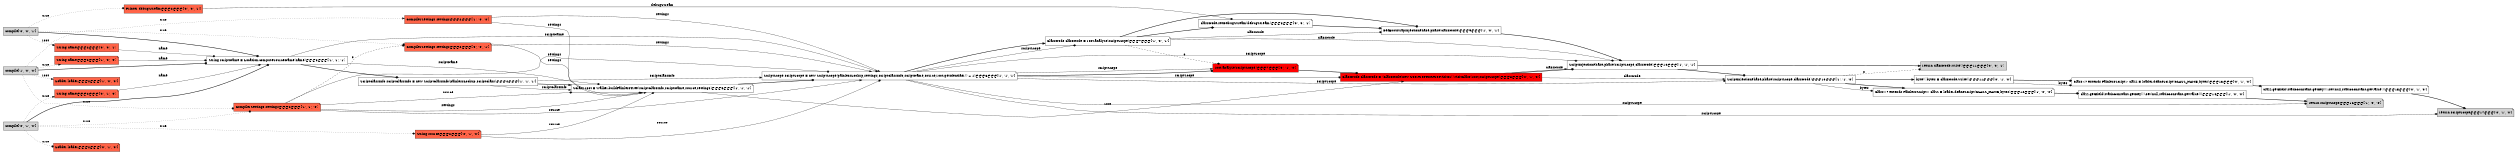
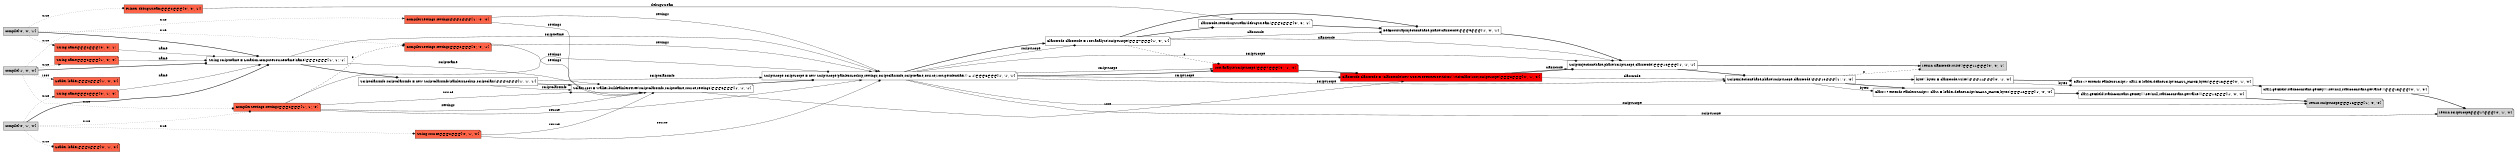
  digraph {
    rankdir=LR
    node [fillcolor=white shape=box style=filled]
    edge [arrowhead=diamond style=solid]
    n1 [fillcolor=tomato label="Printer debugStream@@@2@@@['0', '0', '1']"]
    n2 [label="classNode.setDebugStream(debugStream)@@@8@@@['0', '0', '1']" shape=note]
    n3 [label="DefBootstrapInjectionPhase.phase(classNode)@@@9@@@['1', '0', '1']"]
    n4 [label="ScriptInjectionPhase.phase(scriptScope,classNode)@@@10@@@['1', '1', '1']"]
    n5 [label="ScriptInjectionPhase.phase(scriptScope,classNode)@@@10@@@['1', '1', '0']"]
    n6 [fillcolor=lightgray label="return classNode.write()@@@11@@@['0', '0', '1']"]
    n7 [label="Class<? extends PainlessScript> clazz = loader.defineScript(CLASS_NAME,bytes)@@@12@@@['1', '0', '0']" shape=note]
    n8 [label="byte(( bytes = classNode.write()@@@11@@@['0', '1', '0']"]
    n9 [label="clazz.getField(staticConstant.getKey()).set(null,staticConstant.getValue())@@@14@@@['1', '0', '0']"]
    n10 [fillcolor=lightgray label="return scriptScope@@@16@@@['1', '0', '0']" shape=note]
    n11 [label="clazz.getField(staticConstant.getKey()).set(null,staticConstant.getValue())@@@15@@@['0', '1', '0']" shape=note]
    n12 [fillcolor=lightgray label="return scriptScope@@@17@@@['0', '1', '0']" shape=note]
    n13 [label="ScriptScope scriptScope = new ScriptScope(painlessLookup,settings,scriptClassInfo,scriptName,source,root.getIdentifier() + 1)@@@6@@@['1', '1', '1']" shape=note]
    n14 [fillcolor=red label="root.analyze(scriptScope)@@@7@@@['0', '1', '0']" shape=note]
    n15 [label="ClassNode classNode = root.analyze(scriptScope)@@@7@@@['1', '0', '1']" shape=note]
    n16 [fillcolor=red label="ClassNode classNode = (ClassNode)new UserTreeToIRTreeVisitor().visitClass(root,scriptScope)@@@8@@@['0', '1', '0']"]
    n17 [fillcolor=tomato label="String source@@@2@@@['0', '1', '0']" shape=note]
    n18 [label="SClass root = Walker.buildPainlessTree(scriptClassInfo,scriptName,source,settings)@@@5@@@['1', '1', '1']" shape=note]
    n19 [fillcolor=lightgray label="compile['1', '0', '0']" shape=note]
    n20 [label="String scriptName = Location.computeSourceName(name)@@@3@@@['1', '1', '1']"]
    n21 [fillcolor=tomato label="Loader loader@@@2@@@['1', '0', '0']"]
    n22 [fillcolor=tomato label="String name@@@2@@@['1', '0', '0']" shape=note]
    n23 [fillcolor=tomato label="CompilerSettings settings@@@2@@@['1', '0', '0']"]
    n24 [fillcolor=tomato label="CompilerSettings settings@@@2@@@['1', '1', '0']" shape=note]
    n25 [label="ScriptClassInfo scriptClassInfo = new ScriptClassInfo(painlessLookup,scriptClass)@@@4@@@['1', '1', '1']"]
    n26 [fillcolor=tomato label="CompilerSettings settings@@@2@@@['0', '0', '1']" shape=note]
    n27 [fillcolor=tomato label="String name@@@2@@@['0', '0', '1']"]
    n28 [fillcolor=tomato label="Loader loader@@@2@@@['0', '1', '0']" shape=note]
    n29 [label="Class<? extends PainlessScript> clazz = loader.defineScript(CLASS_NAME,bytes)@@@13@@@['0', '1', '0']"]
    n30 [fillcolor=lightgray label="compile['0', '1', '0']"]
    n31 [fillcolor=tomato label="String name@@@2@@@['0', '1', '0']" shape=note]
    n32 [fillcolor=lightgray label="compile['0', '0', '1']"]
    n1 -> n2 [arrowhead=dot label=debugStream]
    n2 -> n3 [style=bold]
    n3 -> n4 [arrowhead=normal style=bold]
    n4 -> n5 [arrowhead=dot style=bold]
    n4 -> n6 [arrowhead=normal style=bold]
    n5 -> n6 [arrowhead=dot label=0 style=dashed]
    n5 -> n7 [arrowhead=normal style=bold]
    n5 -> n7 [label=bytes]
    n5 -> n8 [arrowhead=normal style=bold]
    n7 -> n9 [style=bold]
    n8 -> n29 [style=bold]
    n8 -> n29 [label=bytes]
    n9 -> n10 [arrowhead=normal style=bold]
    n11 -> n12 [style=bold]
    n13 -> n4 [label=scriptScope]
    n13 -> n5 [arrowhead=dot label=scriptScope]
    n13 -> n10 [label=scriptScope]
    n13 -> n12 [label=scriptScope]
    n13 -> n14 [arrowhead=normal label=scriptScope]
    n13 -> n14 [arrowhead=dot style=bold]
    n13 -> n15 [label=scriptScope]
    n13 -> n15 [arrowhead=normal style=bold]
    n13 -> n16 [arrowhead=dot label=scriptScope]
    n14 -> n16 [arrowhead=dot style=bold]
    n15 -> n2 [style=bold]
    n15 -> n3 [arrowhead=dot style=bold]
    n15 -> n3 [arrowhead=dot label=classNode]
    n15 -> n4 [label=classNode]
    n15 -> n14 [label=0 style=dashed]
    n16 -> n4 [arrowhead=dot style=bold]
    n16 -> n4 [arrowhead=normal label=classNode]
    n16 -> n5 [arrowhead=normal label=classNode]
    n17 -> n13 [label=source]
    n17 -> n18 [label=source]
    n18 -> n13 [arrowhead=dot style=bold]
    n18 -> n16 [arrowhead=normal label=root]
    n19 -> n20 [arrowhead=dot style=bold]
    n19 -> n21 [arrowhead=normal label=root style=dotted]
    n19 -> n22 [arrowhead=normal label=true style=dotted]
    n19 -> n23 [arrowhead=normal label=true style=dotted]
    n19 -> n24 [arrowhead=dot label=true style=dotted]
    n20 -> n13 [label=scriptName]
    n20 -> n18 [arrowhead=dot label=scriptName]
    n20 -> n25 [style=bold]
    n22 -> n20 [label=name]
    n23 -> n13 [arrowhead=normal label=settings]
    n23 -> n18 [arrowhead=normal label=settings]
    n24 -> n13 [arrowhead=dot label=settings]
    n24 -> n13 [arrowhead=normal label=source]
    n24 -> n18 [label=source]
    n24 -> n18 [label=settings]
    n24 -> n26 [label=0 style=dashed]
    n25 -> n13 [arrowhead=normal label=scriptClassInfo]
    n25 -> n18 [arrowhead=normal style=bold]
    n25 -> n18 [arrowhead=normal label=scriptClassInfo]
    n26 -> n13 [arrowhead=normal label=settings]
    n26 -> n18 [arrowhead=normal label=settings]
    n27 -> n20 [arrowhead=dot label=name]
    n29 -> n11 [style=bold]
    n30 -> n17 [label=true style=dotted]
    n30 -> n20 [arrowhead=dot style=bold]
    n30 -> n24 [arrowhead=dot label=true style=dotted]
    n30 -> n28 [arrowhead=dot label=true style=dotted]
    n30 -> n31 [arrowhead=normal label=true style=dotted]
    n31 -> n20 [label=name]
    n32 -> n1 [arrowhead=dot label=true style=dotted]
    n32 -> n20 [arrowhead=dot style=bold]
    n32 -> n26 [arrowhead=dot label=true style=dotted]
-   n32 -> n27 [label=root style=dotted]
+   n32 -> n27 [label=true style=dotted]
  }
